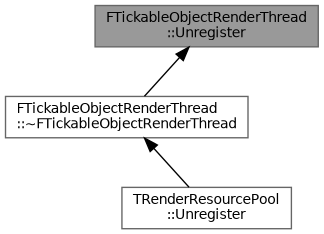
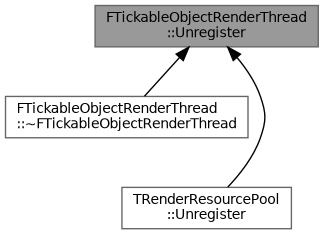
  digraph {
    rankdir=TB
    node [color=grey40 fillcolor=white fontname=Helvetica fontsize=10 shape=box style=filled]
    edge [color=black dir=back fontname=Helvetica fontsize=10 labelfontname=Helvetica labelfontsize=10 style=solid]
    n1 [color=gray40 fillcolor=grey60 fontcolor=black height=0.2 label="FTickableObjectRenderThread\l::Unregister" width=0.4]
    n2 [height=0.2 label="FTickableObjectRenderThread\l::~FTickableObjectRenderThread" width=0.4]
    n3 [height=0.2 label="TRenderResourcePool\l::Unregister" width=0.4]
    n1 -> n2
-   n2 -> n3
+   n1 -> n3
  }
